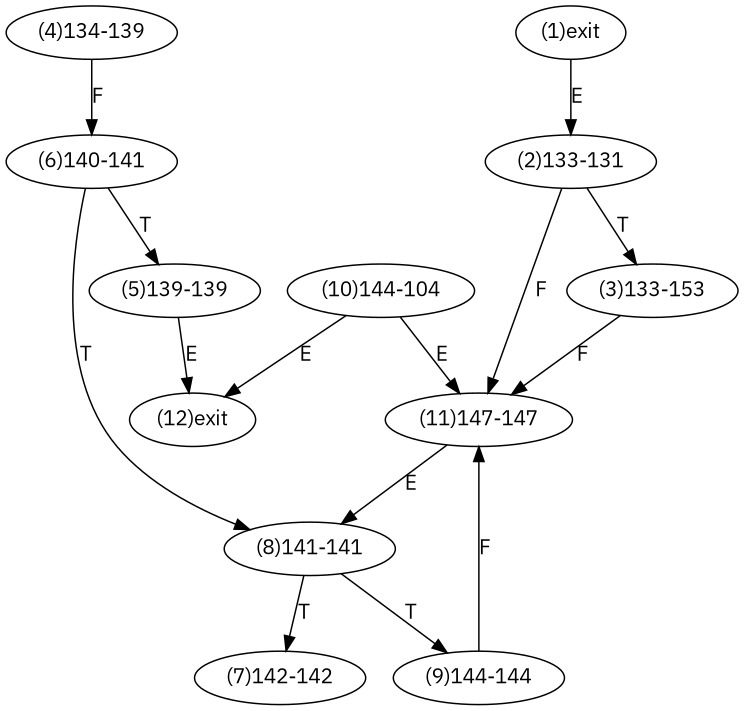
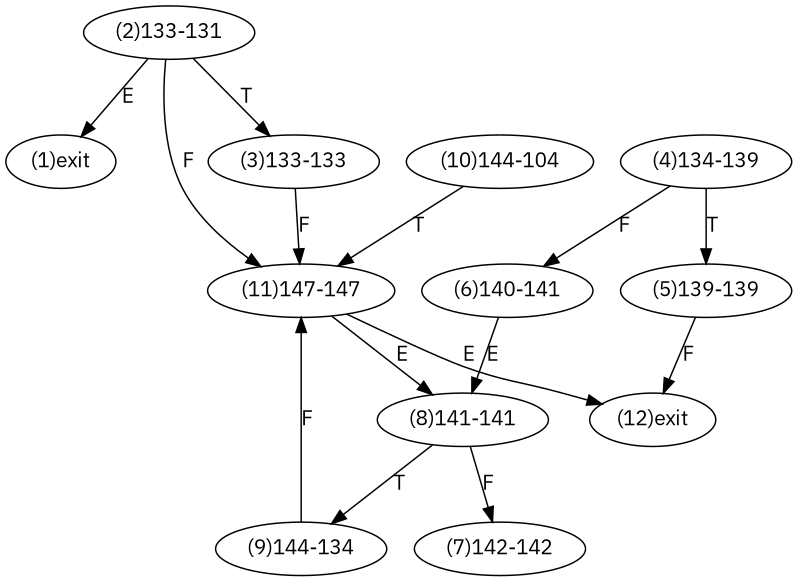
  digraph {
    fontname="IBM Plex Sans"
    node [fontname="IBM Plex Sans"]
    edge [fontname="IBM Plex Sans"]
    n1 [label="(1)exit"]
    n2 [label="(2)133-131"]
-   n3 [label="(3)133-153"]
+   n3 [label="(3)133-133"]
    n4 [label="(11)147-147"]
    n5 [label="(12)exit"]
    n6 [label="(8)141-141"]
    n7 [label="(4)134-139"]
    n8 [label="(5)139-139"]
    n9 [label="(6)140-141"]
    n10 [label="(7)142-142"]
-   n11 [label="(9)144-144"]
+   n11 [label="(9)144-134"]
    n12 [label="(10)144-104"]
-   n1 -> n2 [label=E]
+   n2 -> n1 [label=E]
    n2 -> n3 [label=T]
    n2 -> n4 [label=F]
    n3 -> n4 [label=F]
-   n12 -> n5 [label=E]
+   n4 -> n5 [label=E]
    n4 -> n6 [label=E]
-   n6 -> n10 [label=T]
+   n6 -> n10 [label=F]
    n6 -> n11 [label=T]
-   n9 -> n8 [label=T]
+   n7 -> n8 [label=T]
    n7 -> n9 [label=F]
-   n8 -> n5 [label=E]
-   n9 -> n6 [label=T]
+   n8 -> n5 [label=F]
+   n9 -> n6 [label=E]
    n11 -> n4 [label=F]
-   n12 -> n4 [label=E]
+   n12 -> n4 [label=T]
  }
